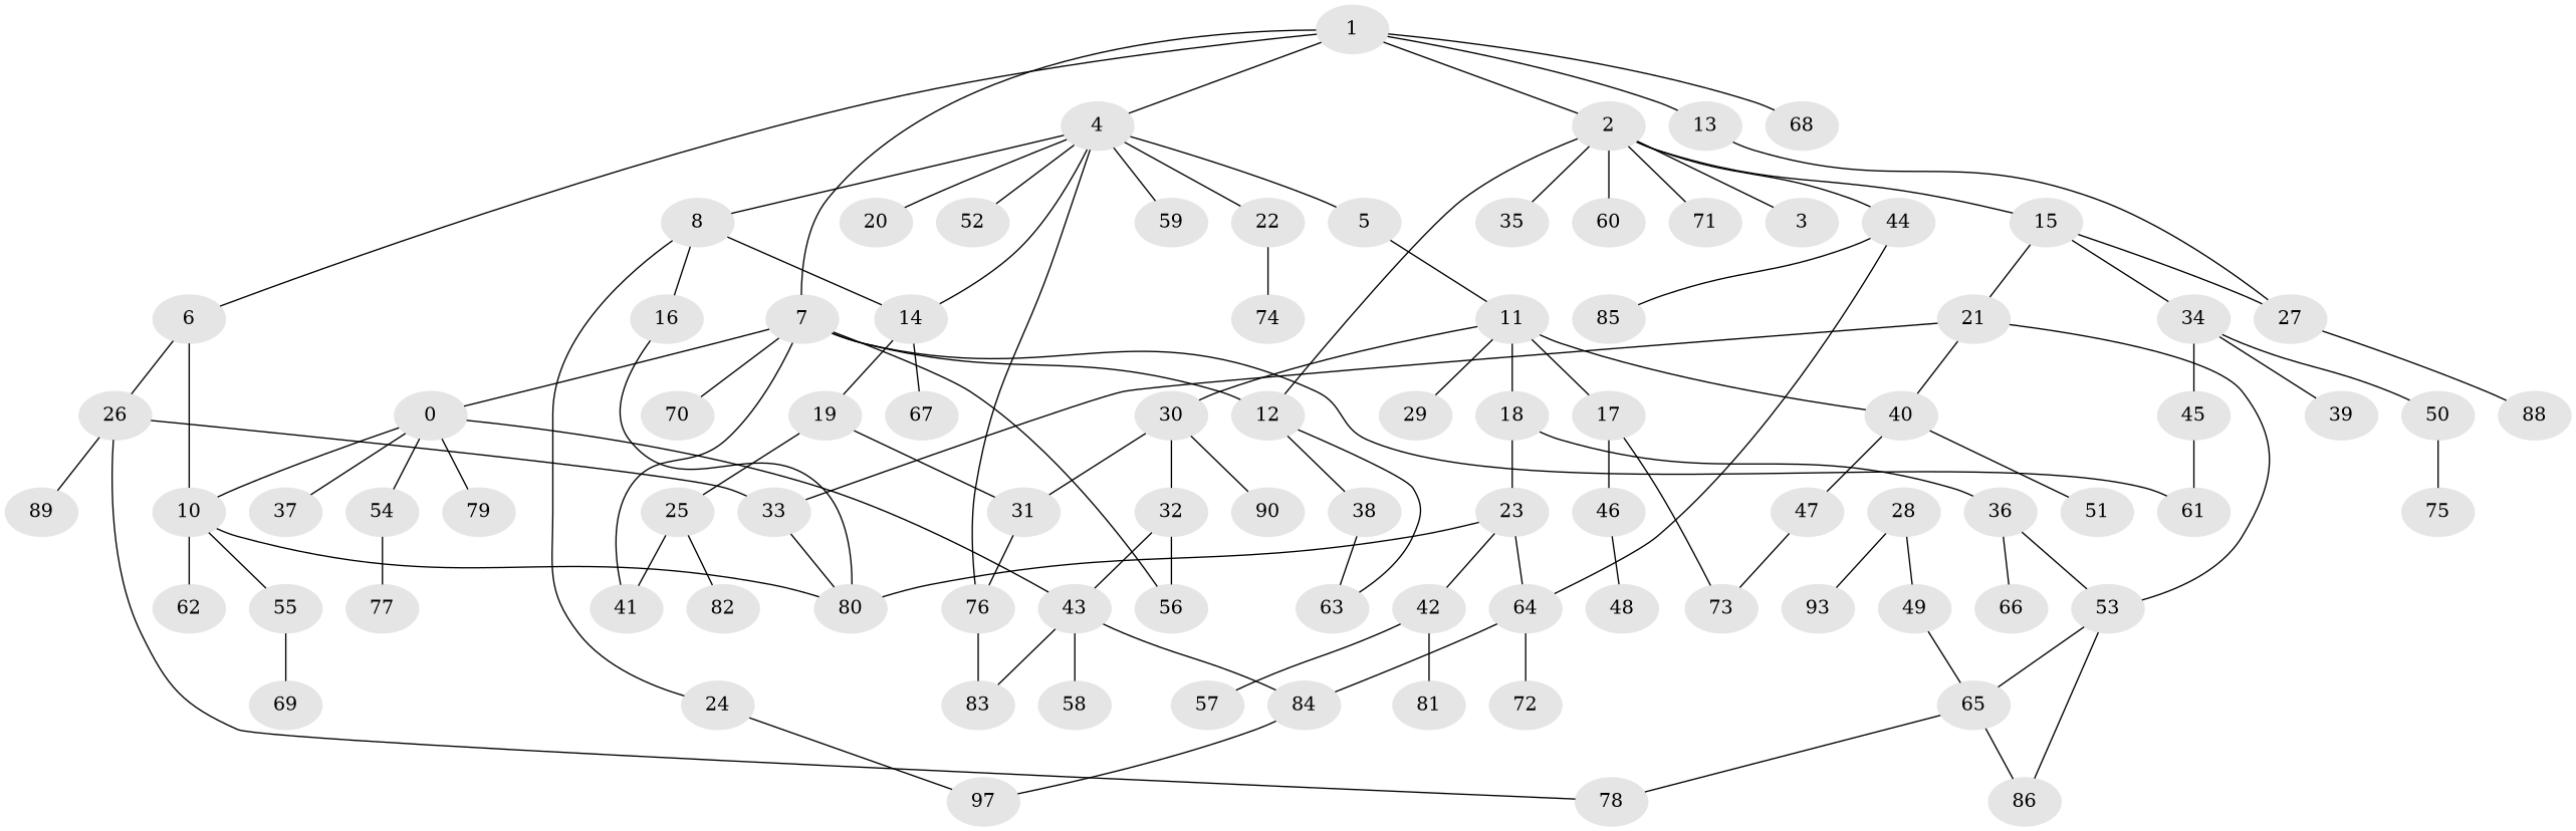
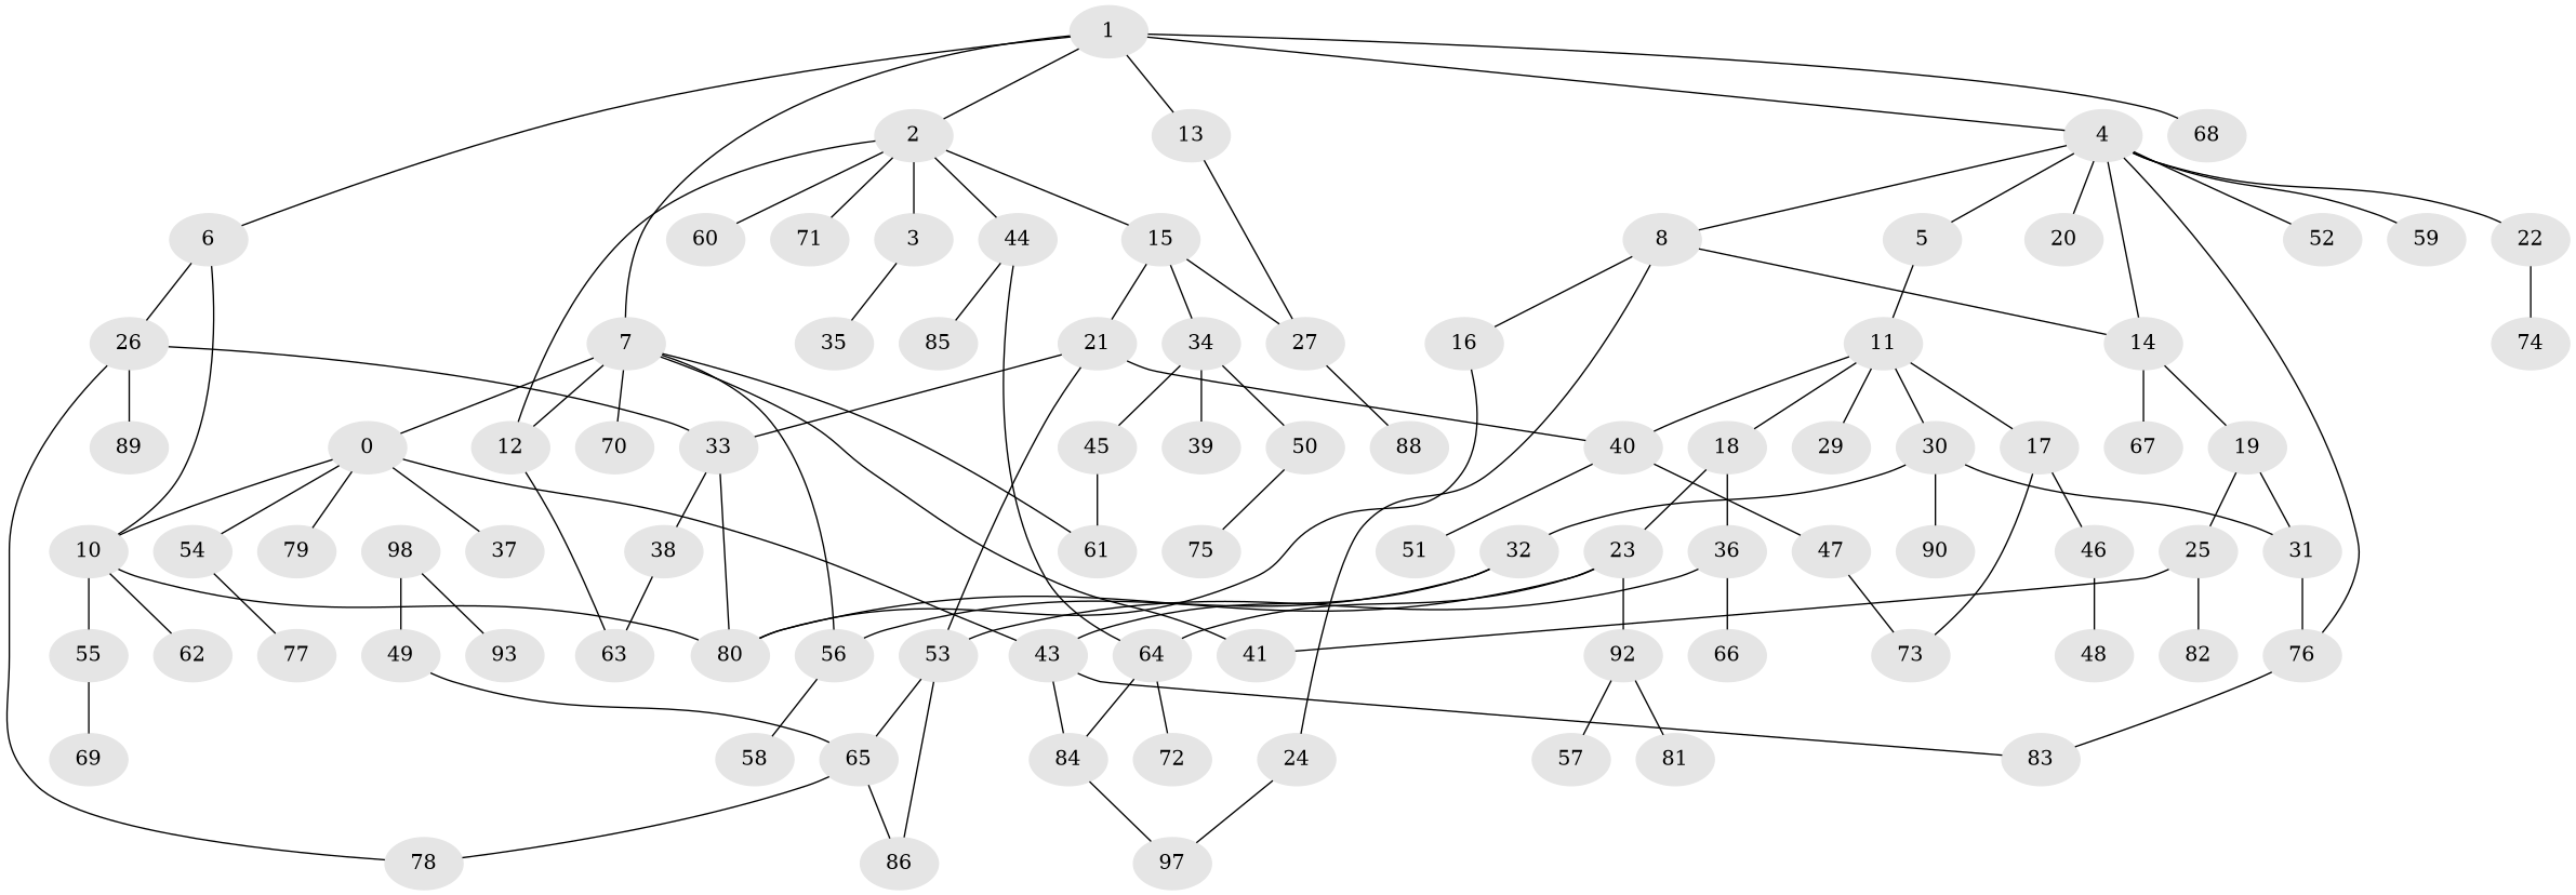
  graph {
    node [color=gray90 style=filled]
    1
    2
    4
    6
    7
    13
    68
    3
    12
    15
    35
    44
    60
    71
    5
    8
    14
    20
    22
    52
    59
    76
    10
    26
    n25 [label=0]
    41
    56
    61
    70
    27
    63
    21
    34
    64
    85
    11
    16
    24
    19
    67
    74
    83
    17
    18
    29
    30
    40
    55
    62
    80
    33
    78
    89
    37
    43
    54
    79
    58
    n59 [label=97]
    84
    77
    69
    46
    73
    23
    36
    31
    32
    90
    47
    51
    88
    25
    53
    39
    45
    50
    48
-   42
+   42 [label=92]
    66
    82
    38
    65
    86
    57
    81
    72
-   28
+   28 [label=98]
    49
    n90 [label=93]
    75
    1 -- 2
    1 -- 4
    1 -- 6
    1 -- 7
    1 -- 13
    1 -- 68
    2 -- 3
    2 -- 12
    2 -- 15
-   2 -- 35
+   3 -- 35
    2 -- 44
    2 -- 60
    2 -- 71
    4 -- 5
    4 -- 8
    4 -- 14
    4 -- 20
    4 -- 22
    4 -- 52
    4 -- 59
    4 -- 76
    6 -- 10
    6 -- 26
    7 -- 12
    7 -- n25
    7 -- 41
    7 -- 56
    7 -- 61
    7 -- 70
    13 -- 27
    12 -- 63
    15 -- 27
    15 -- 21
    15 -- 34
    44 -- 64
    44 -- 85
    5 -- 11
    8 -- 14
    8 -- 16
    8 -- 24
    14 -- 19
    14 -- 67
    22 -- 74
    76 -- 83
    10 -- 55
    10 -- 62
    10 -- 80
    26 -- 33
    26 -- 78
    26 -- 89
    n25 -- 10
    n25 -- 37
    n25 -- 43
    n25 -- 54
    n25 -- 79
-   43 -- 58
+   56 -- 58
    27 -- 88
    21 -- 40
    21 -- 33
    21 -- 53
    34 -- 39
    34 -- 45
    34 -- 50
    64 -- 84
    64 -- 72
    11 -- 17
    11 -- 18
    11 -- 29
    11 -- 30
    11 -- 40
    16 -- 80
    24 -- n59
    19 -- 31
    19 -- 25
    17 -- 46
    17 -- 73
    18 -- 23
    18 -- 36
    30 -- 31
    30 -- 32
    30 -- 90
    40 -- 47
    40 -- 51
    55 -- 69
    33 -- 80
-   12 -- 38
+   33 -- 38
    43 -- 83
    43 -- 84
    54 -- 77
    84 -- n59
    46 -- 48
    23 -- 64
    23 -- 80
    23 -- 42
    36 -- 53
    36 -- 66
    31 -- 76
    32 -- 56
    32 -- 43
    47 -- 73
    25 -- 41
    25 -- 82
    53 -- 65
    53 -- 86
    45 -- 61
    50 -- 75
    42 -- 57
    42 -- 81
    38 -- 63
    65 -- 78
    65 -- 86
    28 -- 49
    28 -- n90
    49 -- 65
  }
